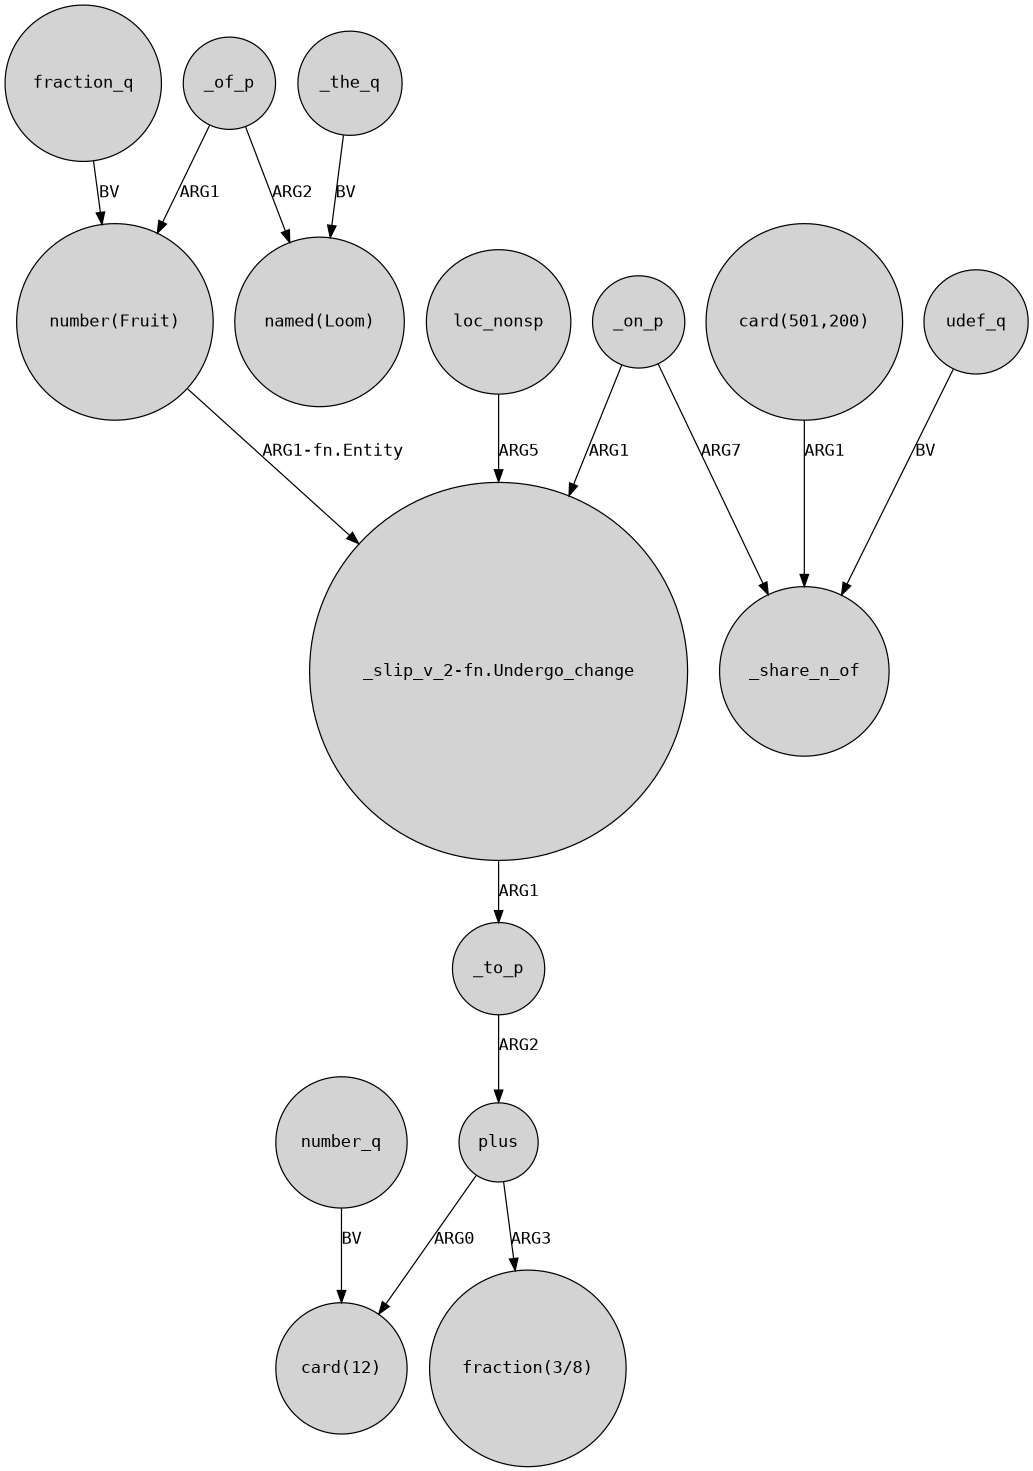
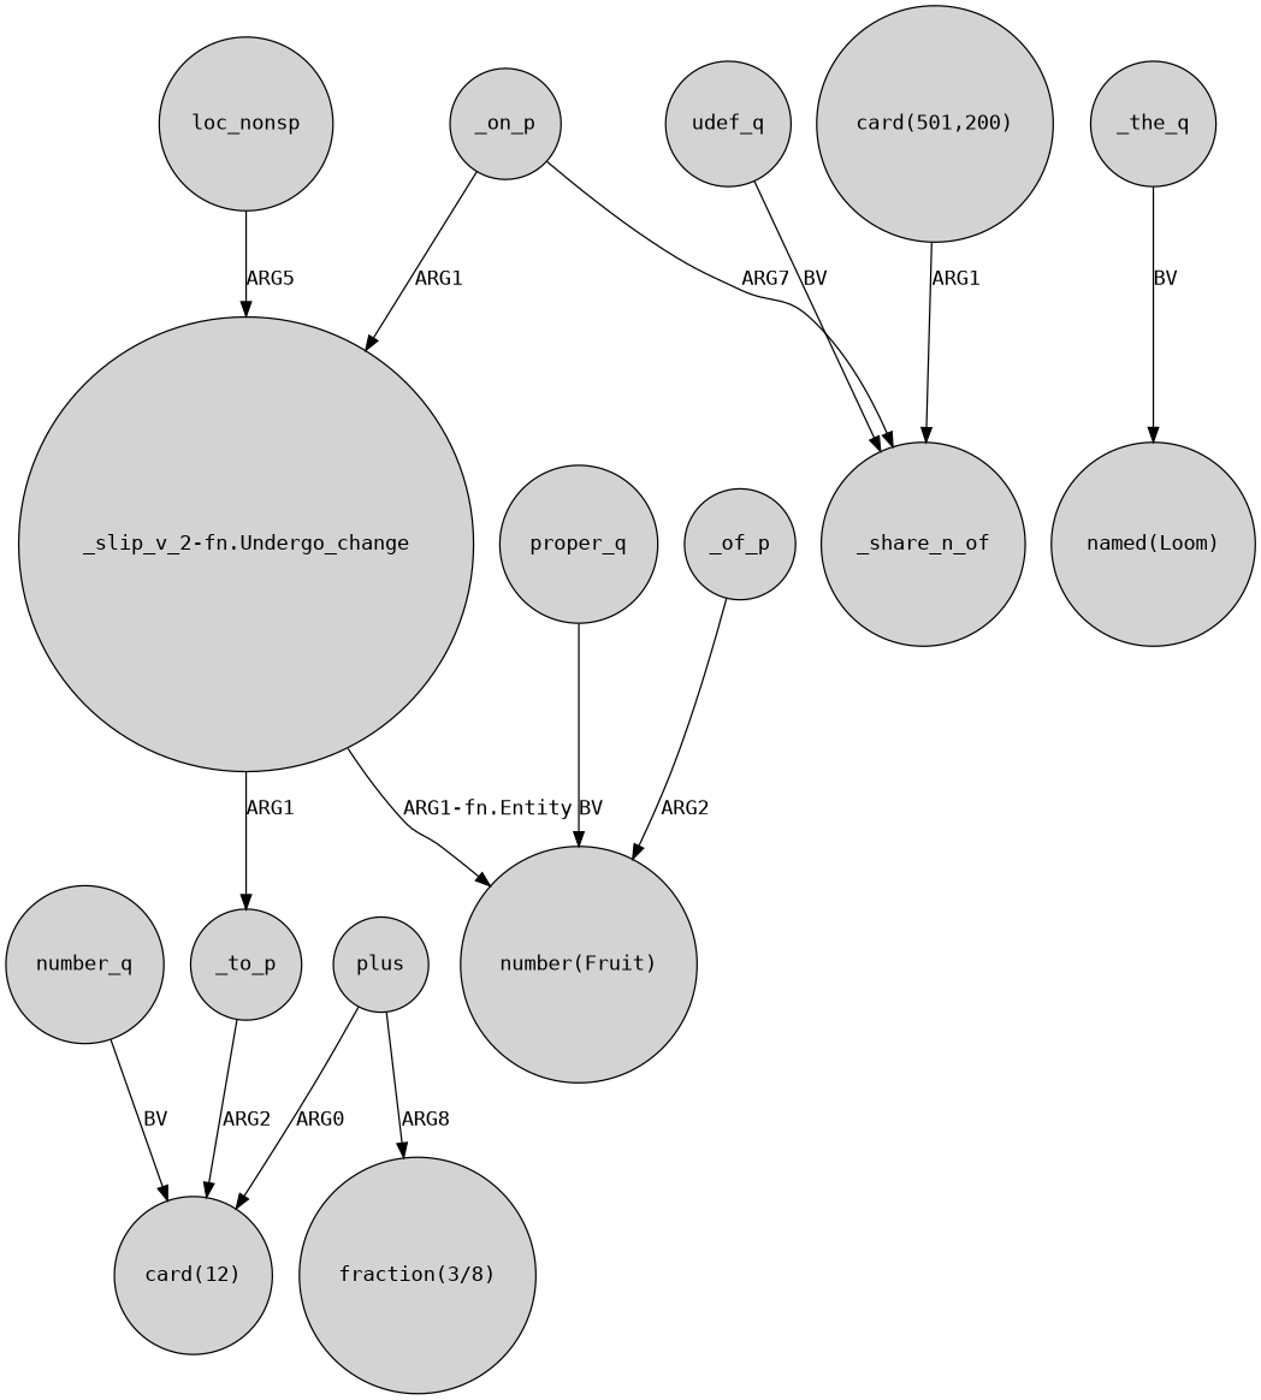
  digraph {
    fontname="DejaVu Sans Mono"
    node [fontname="DejaVu Sans Mono" shape=circle style=filled]
    edge [fontname="DejaVu Sans Mono"]
    _to_p
    "card(12)"
    "_slip_v_2-fn.Undergo_change"
    n4 [label="number(Fruit)"]
    _on_p
    _share_n_of
    "card(501,200)"
    loc_nonsp
    udef_q
    number_q
    plus
    "fraction(3/8)"
-   proper_q [label=fraction_q]
+   proper_q
    _the_q
    "named(Loom)"
    _of_p
-   _to_p -> plus [label=ARG2]
+   _to_p -> "card(12)" [label=ARG2]
    "_slip_v_2-fn.Undergo_change" -> _to_p [label=ARG1]
-   n4 -> "_slip_v_2-fn.Undergo_change" [label="ARG1-fn.Entity"]
+   "_slip_v_2-fn.Undergo_change" -> n4 [label="ARG1-fn.Entity"]
    _on_p -> "_slip_v_2-fn.Undergo_change" [label=ARG1]
    _on_p -> _share_n_of [label=ARG7]
    "card(501,200)" -> _share_n_of [label=ARG1]
    loc_nonsp -> "_slip_v_2-fn.Undergo_change" [label=ARG5]
    udef_q -> _share_n_of [label=BV]
    number_q -> "card(12)" [label=BV]
    plus -> "card(12)" [label=ARG0]
-   plus -> "fraction(3/8)" [label=ARG3]
+   plus -> "fraction(3/8)" [label=ARG8]
    proper_q -> n4 [label=BV]
    _the_q -> "named(Loom)" [label=BV]
-   _of_p -> n4 [label=ARG1]
-   _of_p -> "named(Loom)" [label=ARG2]
+   _of_p -> n4 [label=ARG2]
  }
